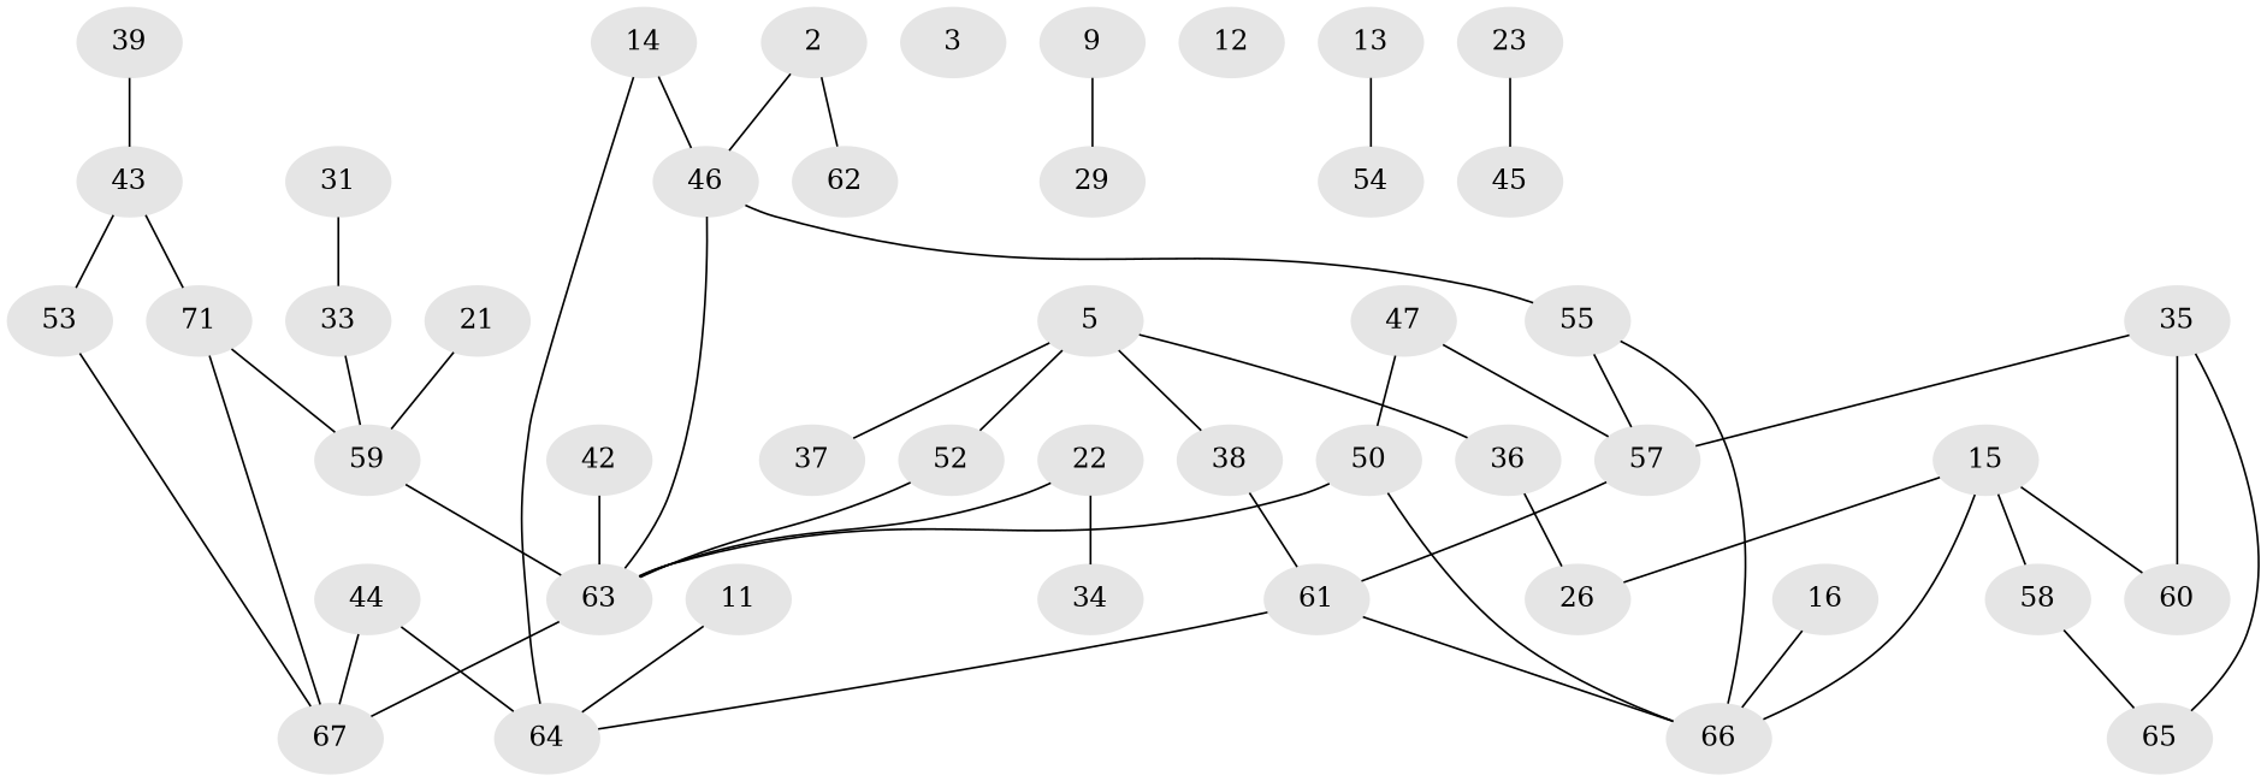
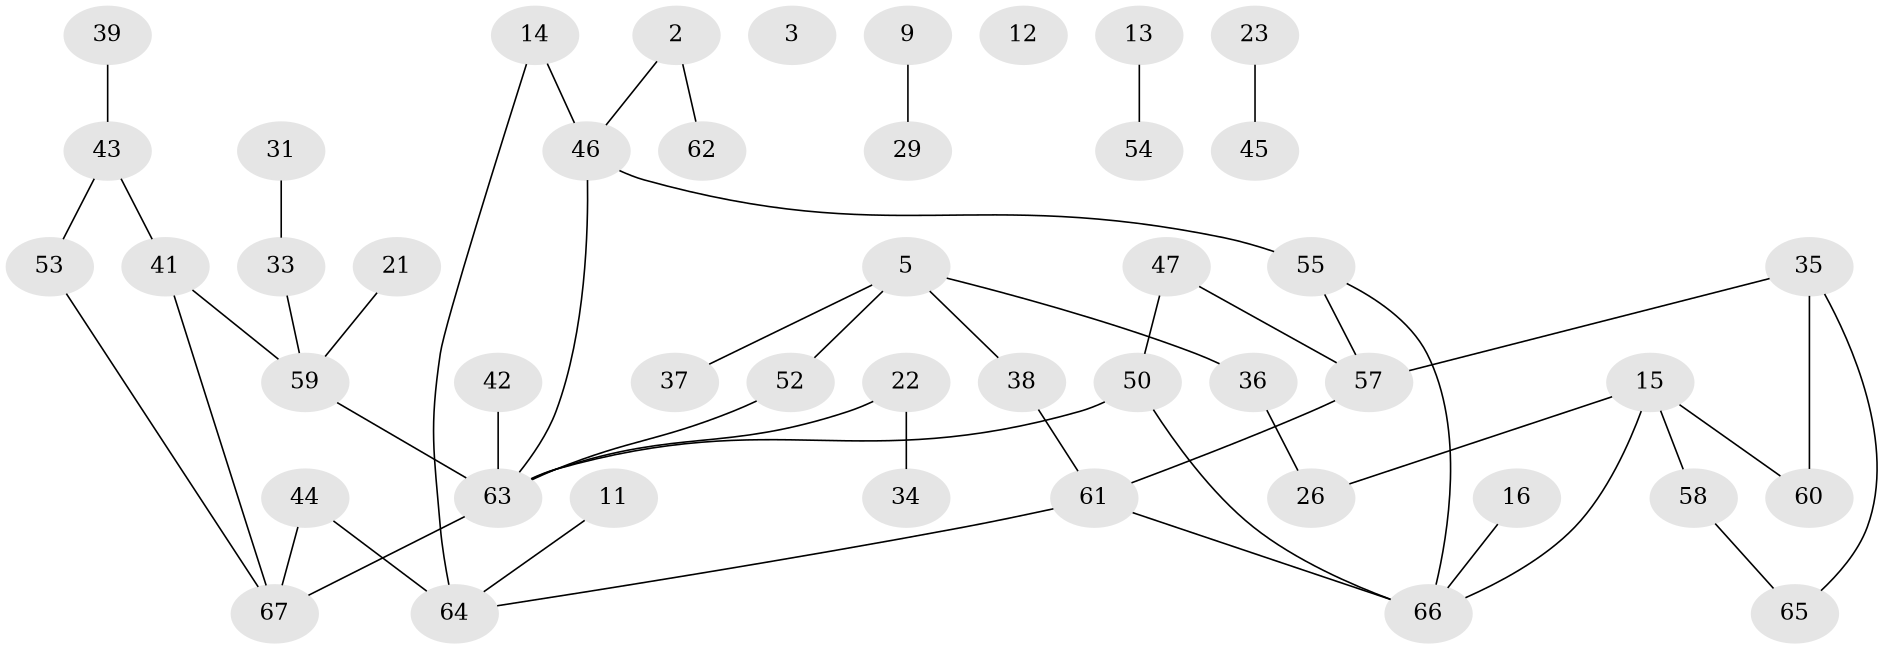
  graph {
    node [color=gray90 style=filled]
    2
    46
    62
    63 [super="+51"]
    55 [super="+49"]
    3
    5
    36
    37
    38
    52
    n12 [label=26]
    61
    9
    29
    11
    64
    12
    13
    54
    14
    15 [super="+1"]
    58
    60
    66 [super="+7"]
    65
    16
    59 [super="+28"]
    21
    22 [super="+10+17"]
    34
    67
    23
    45
    33 [super="+19"]
    31
    57 [super="+18+20+26"]
    35
    43 [super="+32"]
-   41 [label=71]
+   41
    53
    39
    42 [super="+40"]
    44
    50 [super="+4+24"]
    47
    2 -- 46
    2 -- 62
    46 -- 63 [weight=2]
    46 -- 55 [weight=2]
    63 -- 67
    55 -- 66
    55 -- 57
    5 -- 36
    5 -- 37
    5 -- 38
    5 -- 52
    36 -- n12
    38 -- 61
    52 -- 63
    61 -- 64
    61 -- 66
    9 -- 29
    11 -- 64
    13 -- 54
    14 -- 46
    14 -- 64
    15 -- n12
    15 -- 58
    15 -- 60
    15 -- 66
    58 -- 65
    16 -- 66
    59 -- 63
    21 -- 59
    22 -- 63
    22 -- 34
    23 -- 45
    33 -- 59
    31 -- 33
    57 -- 61
    35 -- 60
    35 -- 65
    35 -- 57
    43 -- 41
    43 -- 53
    41 -- 59
    41 -- 67
    53 -- 67
    39 -- 43
    42 -- 63 [weight=3]
    44 -- 64
    44 -- 67
    50 -- 63
    50 -- 66
    47 -- 57
    47 -- 50
  }
